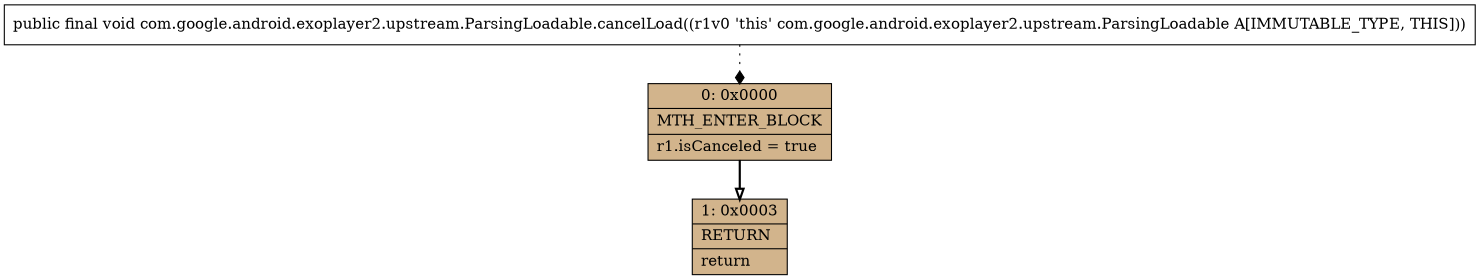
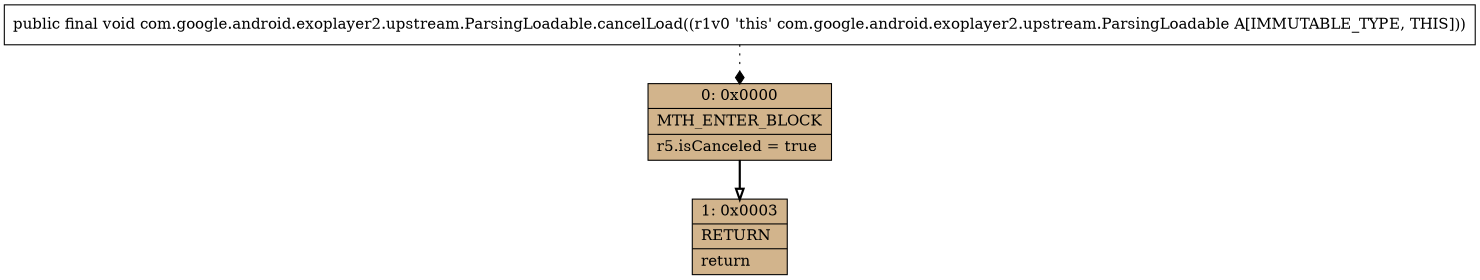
  digraph {
    node [shape=record style=filled fillcolor=tan]
-   n1 [label="{0\:\ 0x0000|MTH_ENTER_BLOCK\l|r1.isCanceled = true\l}"]
+   n1 [label="{0\:\ 0x0000|MTH_ENTER_BLOCK\l|r5.isCanceled = true\l}"]
    n2 [label="{1\:\ 0x0003|RETURN\l|return\l}"]
    n3 [label="{public final void com.google.android.exoplayer2.upstream.ParsingLoadable.cancelLoad((r1v0 'this' com.google.android.exoplayer2.upstream.ParsingLoadable A[IMMUTABLE_TYPE, THIS])) }" fillcolor=white]
    n1 -> n2 [style=bold arrowhead=onormal]
    n3 -> n1 [style=dotted arrowhead=diamond]
  }
